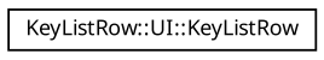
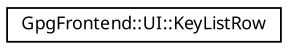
  digraph {
    rankdir=LR
    fontname="Noto Sans"
-   n1 [color=black fillcolor=white fontname="Noto Sans" fontsize=10 height=0.2 label="KeyListRow::UI::KeyListRow" shape=record style=filled width=0.4]
+   n1 [color=black fillcolor=white fontname="Noto Sans" fontsize=10 height=0.2 label="GpgFrontend::UI::KeyListRow" shape=record style=filled width=0.4]
  }
